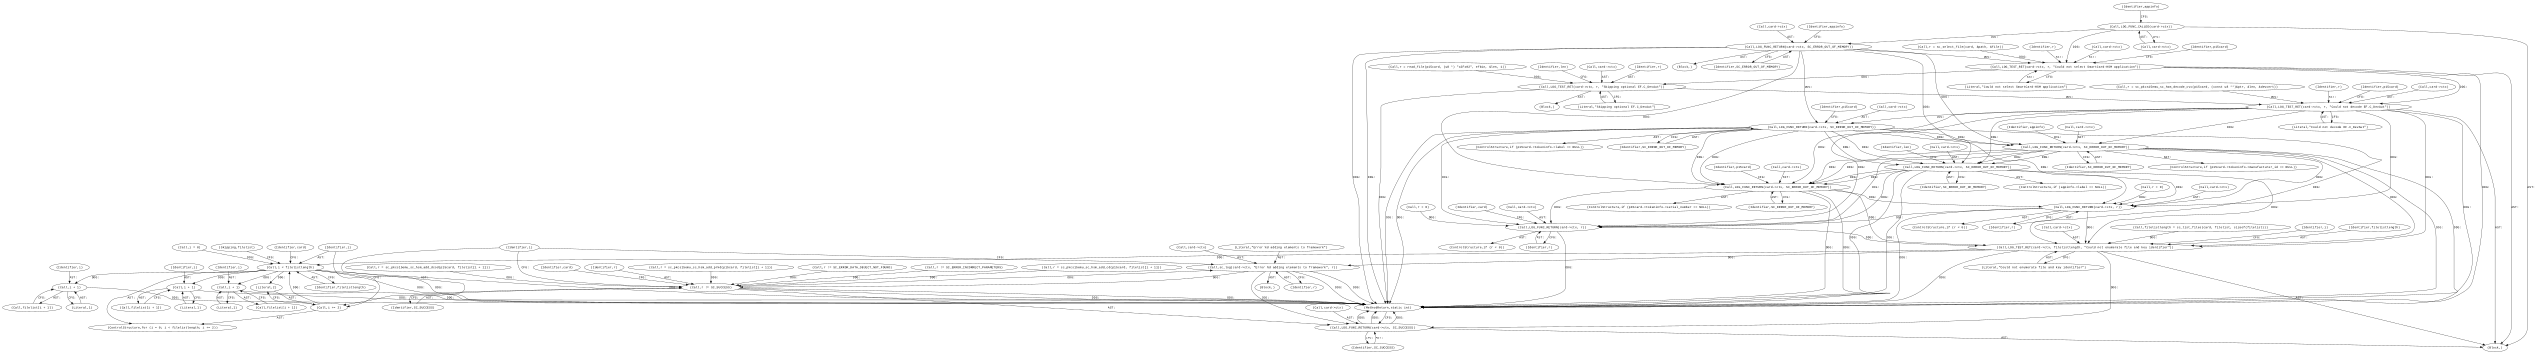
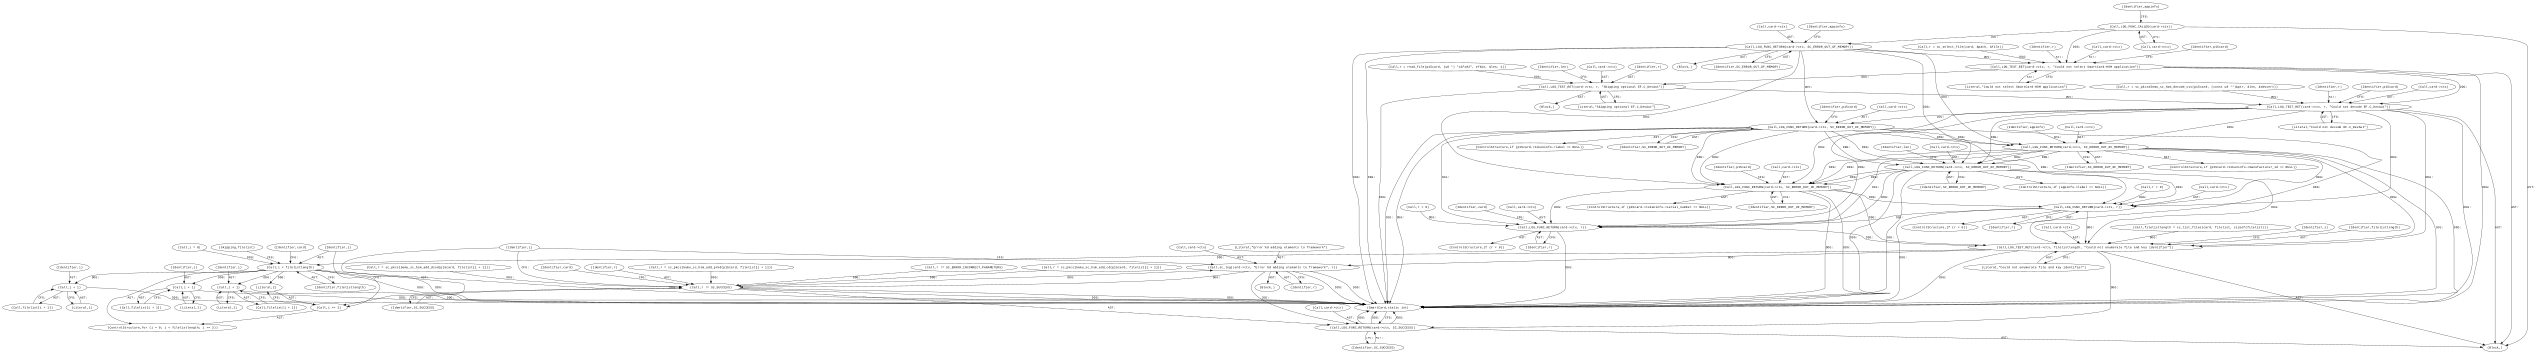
  digraph {
    fontname="Liberation Mono"
    node [fontname="Liberation Mono"]
    edge [fontname="Liberation Mono"]
    n1 [label="(Call,LOG_FUNC_CALLED(card->ctx))"]
    n2 [label="(Call,LOG_FUNC_RETURN(card->ctx, SC_ERROR_OUT_OF_MEMORY))"]
    n3 [label="(Call,LOG_TEST_RET(card->ctx, r, \"Could not select SmartCard-HSM application\"))"]
    n4 [label="(Call,card->ctx)"]
    n5 [label="(Block,)"]
-   n6 [label="(MethodReturn,static int)"]
+   n6 [label="(SmartCard,static int)"]
    n7 [label="(Call,LOG_FUNC_RETURN(card->ctx, SC_ERROR_OUT_OF_MEMORY))"]
    n8 [label="(Call,LOG_FUNC_RETURN(card->ctx, SC_ERROR_OUT_OF_MEMORY))"]
    n9 [label="(Call,LOG_FUNC_RETURN(card->ctx, SC_ERROR_OUT_OF_MEMORY))"]
    n10 [label="(Call,LOG_FUNC_RETURN(card->ctx, SC_ERROR_OUT_OF_MEMORY))"]
    n11 [label="(Block,)"]
    n12 [label="(Identifier,SC_ERROR_OUT_OF_MEMORY)"]
    n13 [label="(Call,LOG_TEST_RET(card->ctx, r, \"Skipping optional EF.C_DevAut\"))"]
    n14 [label="(Call,LOG_TEST_RET(card->ctx, r, \"Could not decode EF.C_DevAut\"))"]
    n15 [label="(Literal,\"Could not select SmartCard-HSM application\")"]
    n16 [label="(Call,LOG_FUNC_RETURN(card->ctx, SC_SUCCESS))"]
    n17 [label="(Call,LOG_FUNC_RETURN(card->ctx, r))"]
    n18 [label="(Call,LOG_FUNC_RETURN(card->ctx, r))"]
    n19 [label="(Call,LOG_TEST_RET(card->ctx, filelistlength, \"Could not enumerate file and key identifier\"))"]
    n20 [label="(ControlStructure,if (p15card->tokeninfo->label == NULL))"]
    n21 [label="(Identifier,SC_ERROR_OUT_OF_MEMORY)"]
    n22 [label="(Identifier,SC_ERROR_OUT_OF_MEMORY)"]
    n23 [label="(ControlStructure,if (p15card->tokeninfo->manufacturer_id == NULL))"]
    n24 [label="(ControlStructure,if (appinfo->label == NULL))"]
    n25 [label="(Identifier,SC_ERROR_OUT_OF_MEMORY)"]
    n26 [label="(ControlStructure,if (p15card->tokeninfo->serial_number == NULL))"]
    n27 [label="(Identifier,SC_ERROR_OUT_OF_MEMORY)"]
    n28 [label="(Block,)"]
    n29 [label="(Literal,\"Skipping optional EF.C_DevAut\")"]
    n30 [label="(Literal,\"Could not decode EF.C_DevAut\")"]
    n31 [label="(Identifier,r)"]
    n32 [label="(ControlStructure,if (r < 0))"]
    n33 [label="(Identifier,r)"]
    n34 [label="(ControlStructure,if (r < 0))"]
    n35 [label="(Call,i < filelistlength)"]
    n36 [label="(Call,sc_log(card->ctx, \"Error %d adding elements to framework\", r))"]
    n37 [label="(Literal,\"Could not enumerate file and key identifier\")"]
    n38 [label="(Call,i + 1)"]
    n39 [label="(Call,i + 1)"]
    n40 [label="(Call,i + 1)"]
    n41 [label="(ControlStructure,for (i = 0; i < filelistlength; i += 2))"]
    n42 [label="(Identifier,filelistlength)"]
    n43 [label="(Literal,2)"]
    n44 [label="(Call,r != SC_SUCCESS)"]
    n45 [label="(Block,)"]
    n46 [label="(Identifier,r)"]
    n47 [label="(Identifier,SC_SUCCESS)"]
    n48 [label="(Call,i += 2)"]
    n49 [label="(Literal,1)"]
    n50 [label="(Call,filelist[i + 1])"]
    n51 [label="(Literal,1)"]
    n52 [label="(Call,filelist[i + 1])"]
    n53 [label="(Call,filelist[i + 1])"]
    n54 [label="(Literal,1)"]
    n55 [label="(Identifier,SC_SUCCESS)"]
    n56 [label="(Identifier,card)"]
    n57 [label="(Identifier,len)"]
    n58 [label="(Call,card->ctx)"]
    n59 [label="(Call,card->ctx)"]
-   n60 [label="(Call,r != SC_ERROR_DATA_OBJECT_NOT_FOUND)"]
    n61 [label="(Call,card->ctx)"]
    n62 [label="(Call,r != SC_ERROR_INCORRECT_PARAMETERS)"]
    n63 [label="(Call,card->ctx)"]
    n64 [label="(Call,filelistlength = sc_list_files(card, filelist, sizeof(filelist)))"]
    n65 [label="(Call,card->ctx)"]
    n66 [label="(Identifier,i)"]
    n67 [label="(Call,card->ctx)"]
    n68 [label="(Call,r = sc_select_file(card, &path, &file))"]
    n69 [label="(Identifier,i)"]
    n70 [label="(Call,r = sc_pkcs15emu_sc_hsm_add_cd(p15card, filelist[i + 1]))"]
    n71 [label="(Identifier,i)"]
    n72 [label="(Call,r = sc_pkcs15emu_sc_hsm_add_dcod(p15card, filelist[i + 1]))"]
    n73 [label="(Identifier,appinfo)"]
    n74 [label="(Call,r < 0)"]
    n75 [label="(Identifier,p15card)"]
    n76 [label="(Call,card->ctx)"]
    n77 [label="(Literal,\"Error %d adding elements to framework\")"]
    n78 [label="(Identifier,appinfo)"]
    n79 [label="(Identifier,r)"]
    n80 [label="(Identifier,card)"]
    n81 [label="(Identifier,r)"]
    n82 [label="(Call,card->ctx)"]
    n83 [label="(Identifier,i)"]
    n84 [label="(Call,r < 0)"]
    n85 [label="(Identifier,filelistlength)"]
    n86 [label="(Call,card->ctx)"]
    n87 [label="(Call,card->ctx)"]
    n88 [label="(Identifier,p15card)"]
    n89 [label="(Identifier,appinfo)"]
    n90 [label="(Call,r = sc_pkcs15emu_sc_hsm_decode_cvc(p15card, (const u8 **)&ptr, &len, &devcert))"]
    n91 [label="(Identifier,r)"]
    n92 [label="(Call,card->ctx)"]
    n93 [label="(Call,card->ctx)"]
    n94 [label="(Identifier,r)"]
    n95 [label="(Call,r = read_file(p15card, (u8 *) \"\x2F\x02\", efbin, &len, 1))"]
    n96 [label="(Call,r = sc_pkcs15emu_sc_hsm_add_prkd(p15card, filelist[i + 1]))"]
    n97 [label="(Identifier,card)"]
    n98 [label="(Identifier,len)"]
    n99 [label="(Identifier,p15card)"]
    n100 [label="(Call,i = 0)"]
    n101 [label="(Skipping,filelist)"]
    n102 [label="(Identifier,p15card)"]
    n103 [label="(Call,card->ctx)"]
    n104 [label="(Identifier,i)"]
    n105 [label="(Identifier,i)"]
    n1 -> n2 [label="DDG: "]
    n1 -> n3 [label="DDG: "]
    n1 -> n4 [label="CFG: "]
    n1 -> n5 [label="AST: "]
    n2 -> n3 [label="DDG: "]
    n2 -> n6 [label="DDG: "]
    n2 -> n6 [label="DDG: "]
    n2 -> n7 [label="DDG: "]
    n2 -> n8 [label="DDG: "]
    n2 -> n9 [label="DDG: "]
    n2 -> n10 [label="DDG: "]
    n2 -> n11 [label="AST: "]
    n2 -> n12 [label="CFG: "]
    n3 -> n5 [label="AST: "]
    n3 -> n6 [label="DDG: "]
    n3 -> n13 [label="DDG: "]
    n3 -> n14 [label="DDG: "]
    n3 -> n15 [label="CFG: "]
    n4 -> n1 [label="AST: "]
    n6 -> n16 [label="CFG: "]
    n7 -> n6 [label="DDG: "]
    n7 -> n6 [label="DDG: "]
    n7 -> n8 [label="DDG: "]
    n7 -> n8 [label="DDG: "]
    n7 -> n9 [label="DDG: "]
    n7 -> n9 [label="DDG: "]
    n7 -> n10 [label="DDG: "]
    n7 -> n10 [label="DDG: "]
    n7 -> n17 [label="DDG: "]
    n7 -> n18 [label="DDG: "]
    n7 -> n19 [label="DDG: "]
    n7 -> n20 [label="AST: "]
    n7 -> n21 [label="CFG: "]
    n8 -> n6 [label="DDG: "]
    n8 -> n6 [label="DDG: "]
    n8 -> n9 [label="DDG: "]
    n8 -> n9 [label="DDG: "]
    n8 -> n10 [label="DDG: "]
    n8 -> n10 [label="DDG: "]
    n8 -> n17 [label="DDG: "]
    n8 -> n18 [label="DDG: "]
    n8 -> n19 [label="DDG: "]
    n8 -> n22 [label="CFG: "]
    n8 -> n23 [label="AST: "]
    n9 -> n6 [label="DDG: "]
    n9 -> n6 [label="DDG: "]
    n9 -> n10 [label="DDG: "]
    n9 -> n10 [label="DDG: "]
    n9 -> n17 [label="DDG: "]
    n9 -> n18 [label="DDG: "]
    n9 -> n19 [label="DDG: "]
    n9 -> n24 [label="AST: "]
    n9 -> n25 [label="CFG: "]
    n10 -> n6 [label="DDG: "]
    n10 -> n6 [label="DDG: "]
    n10 -> n17 [label="DDG: "]
    n10 -> n18 [label="DDG: "]
    n10 -> n19 [label="DDG: "]
    n10 -> n26 [label="AST: "]
    n10 -> n27 [label="CFG: "]
    n12 -> n2 [label="AST: "]
    n13 -> n6 [label="DDG: "]
    n13 -> n14 [label="DDG: "]
    n13 -> n28 [label="AST: "]
    n13 -> n29 [label="CFG: "]
    n14 -> n5 [label="AST: "]
    n14 -> n6 [label="DDG: "]
    n14 -> n7 [label="DDG: "]
    n14 -> n8 [label="DDG: "]
    n14 -> n9 [label="DDG: "]
    n14 -> n10 [label="DDG: "]
    n14 -> n17 [label="DDG: "]
    n14 -> n18 [label="DDG: "]
    n14 -> n19 [label="DDG: "]
    n14 -> n30 [label="CFG: "]
    n15 -> n3 [label="AST: "]
    n16 -> n5 [label="AST: "]
    n16 -> n6 [label="DDG: "]
    n16 -> n6 [label="DDG: "]
    n16 -> n6 [label="DDG: "]
    n16 -> n47 [label="CFG: "]
    n17 -> n6 [label="DDG: "]
    n17 -> n18 [label="DDG: "]
    n17 -> n19 [label="DDG: "]
    n17 -> n31 [label="CFG: "]
    n17 -> n32 [label="AST: "]
    n18 -> n6 [label="DDG: "]
    n18 -> n19 [label="DDG: "]
    n18 -> n33 [label="CFG: "]
    n18 -> n34 [label="AST: "]
    n19 -> n5 [label="AST: "]
    n19 -> n6 [label="DDG: "]
    n19 -> n16 [label="DDG: "]
    n19 -> n35 [label="DDG: "]
    n19 -> n36 [label="DDG: "]
    n19 -> n37 [label="CFG: "]
    n21 -> n7 [label="AST: "]
    n22 -> n8 [label="AST: "]
    n25 -> n9 [label="AST: "]
    n27 -> n10 [label="AST: "]
    n29 -> n13 [label="AST: "]
    n30 -> n14 [label="AST: "]
    n31 -> n17 [label="AST: "]
    n33 -> n18 [label="AST: "]
    n35 -> n6 [label="DDG: "]
    n35 -> n6 [label="DDG: "]
    n35 -> n6 [label="DDG: "]
    n35 -> n38 [label="DDG: "]
    n35 -> n39 [label="DDG: "]
    n35 -> n40 [label="DDG: "]
    n35 -> n41 [label="AST: "]
    n35 -> n42 [label="CFG: "]
    n35 -> n43 [label="DDG: "]
    n36 -> n6 [label="DDG: "]
    n36 -> n6 [label="DDG: "]
    n36 -> n16 [label="DDG: "]
    n36 -> n44 [label="DDG: "]
    n36 -> n45 [label="AST: "]
    n36 -> n46 [label="CFG: "]
    n37 -> n19 [label="AST: "]
    n38 -> n6 [label="DDG: "]
    n38 -> n49 [label="CFG: "]
    n38 -> n50 [label="AST: "]
    n39 -> n6 [label="DDG: "]
    n39 -> n51 [label="CFG: "]
    n39 -> n52 [label="AST: "]
    n40 -> n6 [label="DDG: "]
    n40 -> n53 [label="AST: "]
    n40 -> n54 [label="CFG: "]
    n42 -> n35 [label="AST: "]
    n43 -> n48 [label="AST: "]
    n44 -> n6 [label="DDG: "]
    n44 -> n6 [label="DDG: "]
    n44 -> n16 [label="AST: "]
    n44 -> n36 [label="DDG: "]
    n44 -> n55 [label="CFG: "]
    n46 -> n36 [label="AST: "]
    n47 -> n16 [label="AST: "]
-   n48 -> n35 [label="DDG: "]
    n48 -> n41 [label="AST: "]
    n48 -> n43 [label="CFG: "]
    n49 -> n38 [label="AST: "]
    n50 -> n38 [label="CFG: "]
    n51 -> n39 [label="AST: "]
    n52 -> n39 [label="CFG: "]
    n53 -> n40 [label="CFG: "]
    n54 -> n40 [label="AST: "]
    n55 -> n44 [label="AST: "]
    n56 -> n18 [label="CFG: "]
    n57 -> n9 [label="CFG: "]
    n58 -> n17 [label="AST: "]
    n59 -> n8 [label="AST: "]
-   n60 -> n44 [label="DDG: "]
    n61 -> n36 [label="AST: "]
    n62 -> n44 [label="DDG: "]
    n63 -> n18 [label="AST: "]
    n64 -> n19 [label="DDG: "]
    n65 -> n14 [label="AST: "]
    n66 -> n40 [label="AST: "]
    n67 -> n16 [label="AST: "]
    n68 -> n3 [label="DDG: "]
    n69 -> n19 [label="CFG: "]
    n70 -> n44 [label="DDG: "]
    n71 -> n39 [label="AST: "]
    n72 -> n44 [label="DDG: "]
    n73 -> n1 [label="CFG: "]
    n74 -> n17 [label="DDG: "]
    n75 -> n10 [label="CFG: "]
    n76 -> n13 [label="AST: "]
    n77 -> n36 [label="AST: "]
    n78 -> n2 [label="CFG: "]
    n79 -> n3 [label="AST: "]
    n80 -> n44 [label="CFG: "]
    n81 -> n13 [label="AST: "]
    n82 -> n2 [label="AST: "]
    n83 -> n38 [label="AST: "]
    n84 -> n18 [label="DDG: "]
    n85 -> n19 [label="AST: "]
    n86 -> n9 [label="AST: "]
    n87 -> n3 [label="AST: "]
    n88 -> n7 [label="CFG: "]
    n89 -> n8 [label="CFG: "]
    n90 -> n14 [label="DDG: "]
    n91 -> n14 [label="AST: "]
    n92 -> n10 [label="AST: "]
    n93 -> n19 [label="AST: "]
    n94 -> n44 [label="AST: "]
    n95 -> n13 [label="DDG: "]
    n96 -> n44 [label="DDG: "]
    n97 -> n35 [label="CFG: "]
    n98 -> n13 [label="CFG: "]
    n99 -> n14 [label="CFG: "]
    n100 -> n35 [label="DDG: "]
    n101 -> n35 [label="CFG: "]
    n102 -> n3 [label="CFG: "]
    n103 -> n7 [label="AST: "]
    n104 -> n35 [label="AST: "]
    n104 -> n48 [label="CFG: "]
    n105 -> n36 [label="CFG: "]
    n105 -> n44 [label="CFG: "]
    n105 -> n48 [label="AST: "]
  }
